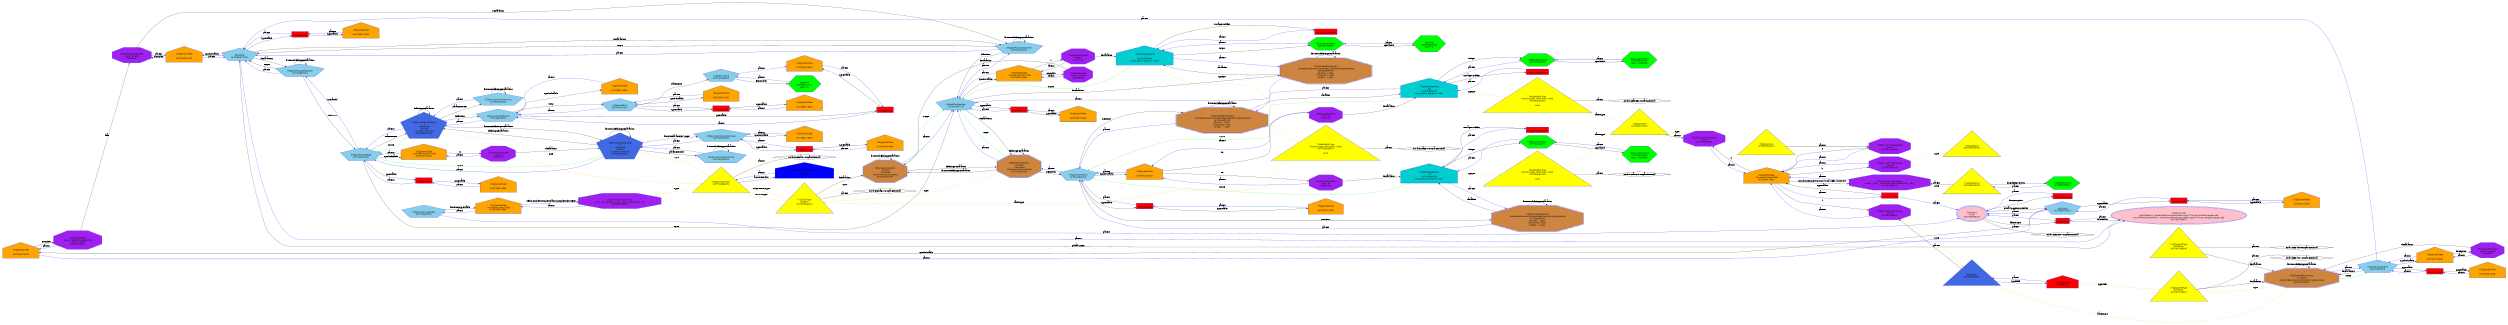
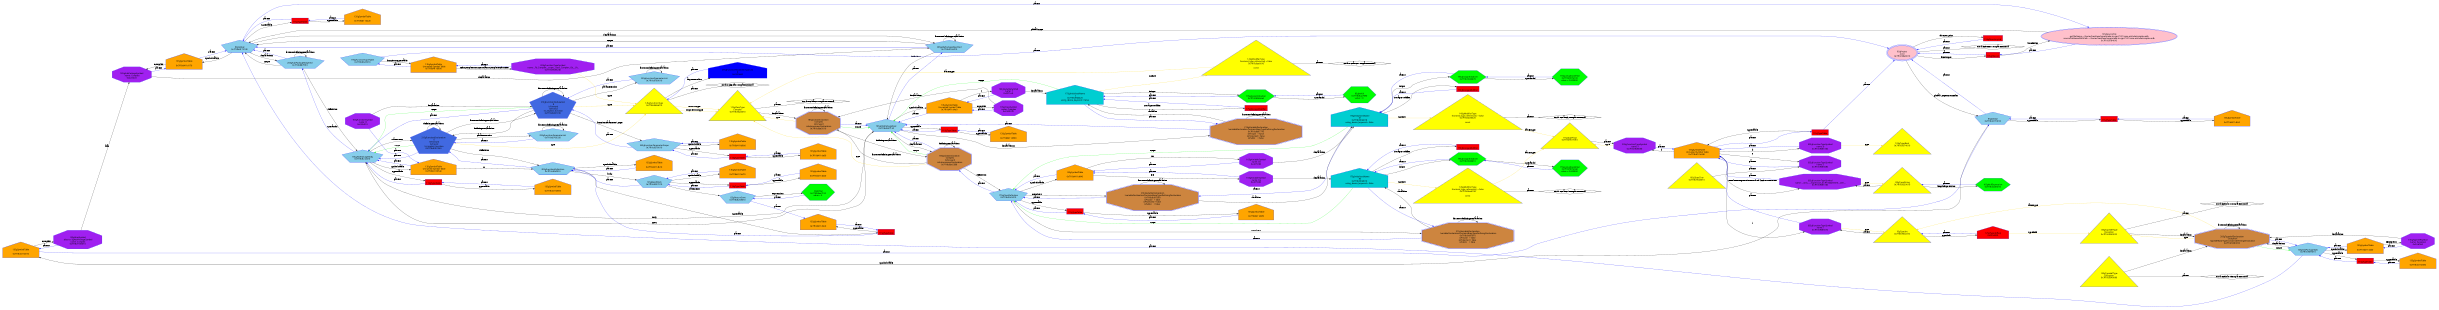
  digraph {
    rankdir=LR
    node [color=blue fillcolor=orange fontcolor=black fontname="7x13bold" peripheries=1 regular=0 shape=polygon sides=5 style=filled]
    edge [dir=forward]
    n1 [label="\n13SgSymbolTable\n  \n  0x7f18d411d010  " shape=house]
    n2 [fillcolor=purple label="\n13SgAliasSymbol\n alias to: SgAdaPackageSymbol\n name: Complex\n  0x7f18c915e010  " sides=8]
    n3 [fillcolor=skyblue label="\n8SgGlobal\n  0x7f18d4173010  "]
    n4 [fillcolor=purple label="\n18SgAdaPackageSymbol\n name: Complex\n  0x22c6cc0  " sides=8]
    n5 [fillcolor=red label="\n11SgTypeTable" sides=4]
    n6 [fillcolor=pink label="\n9SgProject\n  a.out  \n  0x7f18c98e8010  " peripheries=3 shape=ellipse]
    n7 [label="\n13SgSymbolTable\n  \n  0x7f18d411d170  " shape=house]
    n8 [fillcolor=skyblue label="\n20SgAdaPackageSpecDecl\n  0x7f18c91a5010  "]
    n9 [label="\n13SgSymbolTable\n  \n  0x7f18d411d0c0  " shape=house]
    n10 [fillcolor=red label="\n10SgFileList" sides=4]
    n11 [fillcolor=red label="\n15SgDirectoryList" sides=4]
    "0x7f18c98e8010__parent__null" [shape=diamond color="" fillcolor="" fontcolor="" fontname="" peripheries="" regular="" sides="" style=""]
    n13 [fillcolor=skyblue label="\n8SgGlobal\n  0x7f18d4173128  "]
    n14 [fillcolor=red label="\n11SgTypeTable" sides=4]
    n15 [fillcolor=pink label="\n12SgSourceFile\n  getFileName = /home/liao6/workspace/ada-to-cpp-FY21/rose-ast/ada/complex.adb  \n  sourceFileNameWithPath = /home/liao6/workspace/ada-to-cpp-FY21/rose-ast/ada/complex.adb  \n  0x7f18c9784010  " peripheries=2 shape=ellipse]
    n16 [fillcolor=skyblue label="\n20SgAdaPackageBodyDecl\n  0x7f18c887f010  "]
    n17 [fillcolor=skyblue label="\n16SgAdaPackageSpec\n  0x7f18c96f7130  "]
    n18 [label="\n13SgSymbolTable\n  \n  0x7f18d411d220  " shape=house]
    n19 [fillcolor=skyblue label="\n16SgAdaPackageBody\n  0x7f18c8a1a010  "]
    n20 [label="\n13SgSymbolTable\n  \n  0x7f18d411d2d0  " shape=house]
    n21 [fillcolor=purple label="\n15SgTypedefSymbol\n name: Exception\n  0x22af5b0  " sides=8]
    n22 [fillcolor=skyblue label="\n16SgAdaPackageSpec\n  0x7f18c96f7010  "]
    n23 [fillcolor=peru label="\n20SgTypedefDeclaration\n  Exception\n  !typedefBaseTypeContainsDefiningDeclaration\n  0x7f18c9383010  " peripheries=2 sides=8]
    n24 [fillcolor=red label="\n11SgTypeTable" sides=4]
-   n25 [fillcolor=royalblue label="\n9SgTypeInt\n  0x7f18c96bc010  \n   \n   " sides=3]
+   n25 [fillcolor=yellow label="\n9SgTypeInt\n  0x7f18c96bc010  \n   \n   " sides=3]
    n26 [fillcolor=yellow label="\n13SgTypedefType\nException\n  0x7f18c9340010  \n   \n   " sides=3]
    n27 [label="\n13SgSymbolTable\n  \n  0x7f18d411d380  " shape=house]
    n28 [label="\n13SgSymbolTable\n  Unnamed Symbol Table\n  0x7f18d411d430  " shape=house]
    n29 [fillcolor=purple label="\n20SgFunctionTypeSymbol\n name: __strb____expression_0x7f18d4265010__stre__\n  0x7f18c96851d0  " sides=8]
    n30 [fillcolor=purple label="\n20SgFunctionTypeSymbol\n name: b\n  0x7f18c9685160  " sides=8]
    n31 [fillcolor=purple label="\n20SgFunctionTypeSymbol\n name: f\n  0x7f18c96850f0  " sides=8]
    n32 [fillcolor=purple label="\n20SgFunctionTypeSymbol\n name: c\n  0x7f18c9685080  " sides=8]
    n33 [fillcolor=purple label="\n20SgFunctionTypeSymbol\n name: i\n  0x7f18c9685010  " sides=8]
    n34 [fillcolor=red label="\n11SgTypeTable" sides=4]
    n35 [fillcolor=yellow label="\n12SgTypeString\n  0x7f18c9539010  \n   \n   " sides=3]
    n36 [fillcolor=yellow label="\n10SgTypeBool\n  0x7f18c9574010  \n   \n   " sides=3]
    n37 [fillcolor=yellow label="\n11SgTypeFloat\n  0x7f18c9617010  \n   \n   " sides=3]
    n38 [fillcolor=green label="\n16SgNullExpression\n  0x7f18d4265010  " sides=6]
    n39 [fillcolor=yellow label="\n10SgTypeChar\n  0x7f18c964e010  \n   \n   " sides=3]
    n40 [fillcolor=red label="\n12SgTypedefSeq\n  0x2294020  " shape=house]
    n41 [label="\n13SgSymbolTable\n  Unnamed Symbol Table\n  0x7f18d411d4e0  " shape=house]
    n42 [fillcolor=purple label="\n16SgVariableSymbol\n name: I\n  0x22f1cc0  " sides=8]
    n43 [fillcolor=purple label="\n13SgClassSymbol\n name: Complex\n  0x2309370  " sides=8]
    n44 [fillcolor=darkturquoise label="\n17SgInitializedName\n  I\n  0x7f18c8f4d420  \n  using_device_keyword = false  " shape=house]
    n45 [fillcolor=peru label="\n18SgClassDeclaration\n  Complex\n  isForward\n  isAutonomousDeclaration\n  0x7f18c8be5010  " peripheries=2 sides=8]
    n46 [fillcolor=red label="\n11SgTypeTable" sides=4]
    n47 [fillcolor=peru label="\n21SgVariableDeclaration\n  !variableDeclarationContainsBaseTypeDefiningDeclaration\n  0x7f18c8d97710  \n isPrivate   = false  \n isProtected = false  \n isPublic    = false  " peripheries=2 sides=8]
    n48 [fillcolor=peru label="\n18SgClassDeclaration\n  Complex\n  !isForward\n  isAutonomousDeclaration\n  0x7f18c8be5388  " peripheries=2 sides=8]
    n49 [fillcolor=red label="\n17SgStorageModifier" sides=4]
    n50 [fillcolor=yellow label="\n14SgModifierType\n    frontend_type_reference() = false    \n  0x7f18c8ae6010  \n   \n const \n   " sides=3]
    n51 [fillcolor=green label="\n19SgAssignInitializer\n  0x7f18c904b0e0  " sides=6]
    n52 [fillcolor=yellow label="\n11SgClassType\nComplex\n  0x7f18c8ba6010  \n   \n   " sides=3]
    n53 [label="\n13SgSymbolTable\n  \n  0x7f18d411d590  " shape=house]
    n54 [label="\n13SgSymbolTable\n  Unnamed Symbol Table\n  0x7f18d411d7a0  " shape=house]
    n55 [fillcolor=red label="\n11SgTypeTable" sides=4]
    n56 [fillcolor=royalblue label="\n21SgFunctionDeclaration\n  II\n  !isForward\n  !isFriend\n  !is_implicit_function\n  0x7f18c8401540  "]
    n57 [fillcolor=skyblue label="\n17SgClassDefinition\n  0x7f18c90c5010  "]
    n58 [label="\n13SgSymbolTable\n  \n  0x7f18d411d640  " shape=house]
    n59 [fillcolor=purple label="\n16SgVariableSymbol\n name: Im\n  0x22f1c90  " sides=8]
    n60 [fillcolor=purple label="\n16SgVariableSymbol\n name: Re\n  0x22f1c60  " sides=8]
    n61 [fillcolor=darkturquoise label="\n17SgInitializedName\n  Im\n  0x7f18c8f4d218  \n  using_device_keyword = false  " shape=house]
    n62 [fillcolor=darkturquoise label="\n17SgInitializedName\n  Re\n  0x7f18c8f4d010  \n  using_device_keyword = false  " shape=house]
    n63 [fillcolor=red label="\n11SgTypeTable" sides=4]
    n64 [fillcolor=peru label="\n21SgVariableDeclaration\n  !variableDeclarationContainsBaseTypeDefiningDeclaration\n  0x7f18c8d97010  \n isPrivate   = false  \n isProtected = false  \n isPublic    = false  " peripheries=2 sides=8]
    n65 [fillcolor=peru label="\n21SgVariableDeclaration\n  !variableDeclarationContainsBaseTypeDefiningDeclaration\n  0x7f18c8d97390  \n isPrivate   = false  \n isProtected = false  \n isPublic    = false  " peripheries=2 sides=8]
    n66 [fillcolor=red label="\n17SgStorageModifier" sides=4]
    n67 [fillcolor=yellow label="\n14SgModifierType\n    frontend_type_reference() = false    \n  0x7f18c8ae6320  \n   \n const \n   " sides=3]
    n68 [fillcolor=green label="\n19SgAssignInitializer\n  0x7f18c904b078  " sides=6]
    n69 [fillcolor=red label="\n17SgStorageModifier" sides=4]
    n70 [fillcolor=yellow label="\n14SgModifierType\n    frontend_type_reference() = false    \n  0x7f18c8ae6198  \n   \n const \n   " sides=3]
    n71 [fillcolor=green label="\n19SgAssignInitializer\n  0x7f18c904b010  " sides=6]
    n72 [label="\n13SgSymbolTable\n  \n  0x7f18d411d6f0  " shape=house]
    n73 [fillcolor=purple label="\n16SgFunctionSymbol\n name: II\n  0x233c010  " sides=8]
    n74 [fillcolor=royalblue label="\n21SgFunctionDeclaration\n  II\n  isForward\n  !isFriend\n  !is_implicit_function\n  0x7f18c8401010  "]
    n75 [fillcolor=yellow label="\n14SgFunctionType\n  0x7f18c868a010  \n   \n   " sides=3]
    n76 [fillcolor=skyblue label="\n24SgFunctionParameterScope\n  0x7f18c8378010  "]
    n77 [fillcolor=skyblue label="\n23SgFunctionParameterList\n  0x7f18c8700010  "]
    n78 [label="\n13SgSymbolTable\n  \n  0x7f18d411d850  " shape=house]
    n79 [fillcolor=skyblue label="\n20SgFunctionDefinition\n  0x7f18c82df010  "]
    n80 [fillcolor=skyblue label="\n23SgFunctionParameterList\n  0x7f18c8700320  "]
    n81 [label="\n13SgSymbolTable\n  Unnamed Symbol Table\n  0x7f18d411d900  " shape=house]
    n82 [fillcolor=purple label="\n20SgFunctionTypeSymbol\n name: _Fb_Complex__scope__class_Complex_Gb___Fe_\n  0x7f18c9685240  " sides=8]
    n83 [fillcolor=skyblue label="\n19SgFunctionTypeTable\n  0x7f18c86d1010  "]
    n84 [fillcolor=blue label="\n27SgFunctionParameterTypeList\n  0  \n  0x2320a80  " shape=house]
    "0x7f18c868a010__parent__null" [shape=diamond color="" fillcolor="" fontcolor="" fontname="" peripheries="" regular="" sides="" style=""]
    n86 [label="\n13SgSymbolTable\n  \n  0x7f18d411d9b0  " shape=house]
    n87 [fillcolor=red label="\n11SgTypeTable" sides=4]
    n88 [label="\n13SgSymbolTable\n  \n  0x7f18d411da60  " shape=house]
    n89 [label="\n13SgSymbolTable\n  \n  0x7f18d411db10  " shape=house]
    n90 [fillcolor=red label="\n11SgTypeTable" sides=4]
    n91 [fillcolor=skyblue label="\n12SgBasicBlock\n  0x7f18c8237010  "]
    n92 [label="\n13SgSymbolTable\n  \n  0x7f18d411dbc0  " shape=house]
    n93 [label="\n13SgSymbolTable\n  \n  0x7f18d411dc70  " shape=house]
    n94 [fillcolor=red label="\n11SgTypeTable" sides=4]
    n95 [fillcolor=skyblue label="\n12SgReturnStmt\n  0x7f18c8208010  "]
    n96 [label="\n13SgSymbolTable\n  \n  0x7f18d411dd20  " shape=house]
    n97 [fillcolor=green label="\n8SgIntVal\n  0x7f18c8aa7010  \n value = 0  " sides=6]
    "0x7f18c8ae6198__parent__null" [shape=diamond color="" fillcolor="" fontcolor="" fontname="" peripheries="" regular="" sides="" style=""]
    n99 [fillcolor=green label="\n15SgLongDoubleVal\n  0x7f18c907e0a0  \n value = 0.000000  " sides=6]
    "0x7f18c8ae6320__parent__null" [shape=diamond color="" fillcolor="" fontcolor="" fontname="" peripheries="" regular="" sides="" style=""]
    n101 [fillcolor=green label="\n15SgLongDoubleVal\n  0x7f18c907e130  \n value = 0.000000  " sides=6]
    "0x7f18c8ae6010__parent__null" [shape=diamond color="" fillcolor="" fontcolor="" fontname="" peripheries="" regular="" sides="" style=""]
    n103 [fillcolor=green label="\n8SgIntVal\n  0x7f18c8aa7090  \n value = 0  " sides=6]
    "0x7f18c9340010__parent__null" [shape=diamond color="" fillcolor="" fontcolor="" fontname="" peripheries="" regular="" sides="" style=""]
    "0x7f18c8ba6010__parent__null" [shape=diamond color="" fillcolor="" fontcolor="" fontname="" peripheries="" regular="" sides="" style=""]
    n106 [fillcolor=yellow label="\n13SgTypedefType\nException\n  0x7f18c9340098  \n   \n   " sides=3]
    "0x7f18c9340098__parent__null" [shape=diamond color="" fillcolor="" fontcolor="" fontname="" peripheries="" regular="" sides="" style=""]
    n1 -> n2 [label=Complex]
    n1 -> n3 [color=blue label=parent]
    n2 -> n1 [color=blue label=parent]
    n2 -> n4 [label=alias]
    n3 -> n1 [label=symbol_table]
    n3 -> n5 [label=type_table]
    n3 -> n6 [color=blue label=parent]
    n4 -> n7 [color=blue label=parent]
    n4 -> n8 [label=declaration]
    n5 -> n3 [color=blue label=parent]
    n5 -> n9 [label=type_table]
    n6 -> n3 [label=globalScopeAcrossFiles]
    n6 -> n10 [label=fileList_ptr]
    n6 -> n11 [label=directoryList]
    n6 -> "0x7f18c98e8010__parent__null" [dir=none label=parent]
    n7 -> n4 [label=Complex]
    n7 -> n13 [color=blue label=parent]
    n8 -> n8 [label=firstNondefiningDeclaration]
    n8 -> n13 [label=scope]
    n8 -> n13 [color=blue label=parent]
    n8 -> n17 [label=definition]
    n9 -> n5 [color=blue label=parent]
    n10 -> n6 [color=blue label=parent]
    n10 -> n15 [label=listOfFiles]
    n11 -> n6 [color=blue label=parent]
    n13 -> n7 [label=symbol_table]
    n13 -> n8 [label=declarations]
    n13 -> n14 [label=type_table]
    n13 -> n15 [color=blue label=parent]
    n13 -> n16 [label=declarations]
    n14 -> n13 [color=blue label=parent]
    n14 -> n18 [label=type_table]
    n15 -> n10 [color=blue label=parent]
    n15 -> n13 [label=globalScope]
    n16 -> n13 [label=scope]
    n16 -> n13 [color=blue label=parent]
    n16 -> n16 [label=firstNondefiningDeclaration]
    n16 -> n19 [label=definition]
    n17 -> n8 [color=blue label=parent]
+   n17 -> n19 [label=body]
    n17 -> n41 [label=symbol_table]
    n17 -> n46 [label=type_table]
    n17 -> n47 [label=declarations]
    n17 -> n48 [label=declarations]
    n18 -> n14 [color=blue label=parent]
    n19 -> n16 [color=blue label=operand_i]
    n19 -> n17 [label=spec]
    n19 -> n54 [label=symbol_table]
    n19 -> n55 [label=type_table]
    n19 -> n56 [label=statements]
    n20 -> n21 [label=Exception]
    n20 -> n22 [color=blue label=parent]
    n21 -> n20 [color=blue label=parent]
    n21 -> n23 [label=declaration]
    n22 -> n13 [color=blue label=parent]
    n22 -> n20 [label=symbol_table]
    n22 -> n23 [label=declarations]
    n22 -> n24 [label=type_table]
    n23 -> n22 [color=green label=scope]
    n23 -> n22 [color=blue label=parent]
    n23 -> n23 [label=firstNondefiningDeclaration]
    n23 -> n25 [color=gold1 label=base_type]
    n23 -> n26 [color=gold1 label=type]
    n24 -> n22 [color=blue label=parent]
    n24 -> n27 [label=type_table]
    n25 -> n33 [label=parent]
    n25 -> n40 [label=typedefs]
    n26 -> n23 [label=declaration]
    n26 -> "0x7f18c9340010__parent__null" [dir=none label=parent]
    n27 -> n24 [color=blue label=parent]
    n28 -> n29 [label=__strb____expression_0x7f18d4265010__stre__]
    n28 -> n30 [label=b]
    n28 -> n31 [label=f]
    n28 -> n32 [label=c]
    n28 -> n33 [label=i]
    n28 -> n34 [color=blue label=parent]
    n29 -> n28 [color=blue label=parent]
    n29 -> n35 [color=gold1 label=type]
    n30 -> n28 [color=blue label=parent]
    n30 -> n36 [color=gold1 label=type]
    n31 -> n28 [color=blue label=parent]
    n31 -> n37 [color=gold1 label=type]
    n32 -> n28 [color=blue label=parent]
    n33 -> n25 [color=gold1 label=type]
    n33 -> n28 [color=blue label=parent]
    n34 -> n6 [color=blue label=parent]
    n34 -> n28 [label=type_table]
    n35 -> n29 [label=parent]
    n35 -> n38 [label=lengthExpression]
    n37 -> n31 [label=parent]
    n38 -> n35 [color=blue label=parent]
    n39 -> n32 [label=parent]
    n40 -> n25 [color=blue label=parent]
    n40 -> n26 [color=gold1 label=typedefs]
    n41 -> n17 [color=blue label=parent]
    n41 -> n42 [label=I]
    n41 -> n43 [label=Complex]
    n42 -> n41 [color=blue label=parent]
    n42 -> n44 [label=declaration]
    n43 -> n41 [color=blue label=parent]
    n43 -> n45 [label=declaration]
    n44 -> n17 [color=green label=scope]
    n44 -> n47 [color=blue label=parent]
    n44 -> n49 [label=storageModifier]
    n44 -> n50 [color=gold1 label=typeptr]
    n44 -> n51 [label=initptr]
    n45 -> n17 [color=green label=scope]
    n45 -> n17 [color=blue label=parent]
    n45 -> n45 [label=firstNondefiningDeclaration]
    n45 -> n48 [label=definingDeclaration]
    n45 -> n52 [color=gold1 label=type]
    n46 -> n17 [color=blue label=parent]
    n46 -> n53 [label=type_table]
    n47 -> n17 [color=blue label=parent]
    n47 -> n44 [label=variables]
    n47 -> n47 [label=firstNondefiningDeclaration]
    n48 -> n17 [color=green label=scope]
    n48 -> n17 [color=blue label=parent]
    n48 -> n45 [label=firstNondefiningDeclaration]
    n48 -> n48 [label=definingDeclaration]
    n48 -> n52 [color=gold1 label=type]
    n48 -> n57 [label=definition]
    n49 -> n44 [color=blue label=parent]
    n50 -> n52 [color=gold1 label=base_type]
    n50 -> "0x7f18c8ae6010__parent__null" [dir=none label=parent]
    n51 -> n44 [color=blue label=parent]
    n51 -> n103 [label=operand_i]
    n52 -> n45 [label=declaration]
    n52 -> "0x7f18c8ba6010__parent__null" [dir=none label=parent]
    n53 -> n46 [color=blue label=parent]
    n54 -> n19 [color=blue label=parent]
-   n54 -> n73 [label=II]
+   n54 -> n79 [label=II]
    n55 -> n19 [color=blue label=parent]
    n55 -> n78 [label=type_table]
    n56 -> n19 [color=green label=scope]
    n56 -> n19 [color=blue label=parent]
    n56 -> n56 [label=definingDeclaration]
    n56 -> n74 [label=firstNondefiningDeclaration]
    n56 -> n75 [color=gold1 label=type]
    n56 -> n79 [label=definition]
    n56 -> n80 [label=parameterList]
    n57 -> n48 [color=blue label=parent]
    n57 -> n58 [label=symbol_table]
    n57 -> n63 [label=type_table]
    n57 -> n64 [label=members]
    n57 -> n65 [label=members]
    n58 -> n57 [color=blue label=parent]
    n58 -> n59 [label=Im]
    n58 -> n60 [label=Re]
    n59 -> n58 [color=blue label=parent]
    n59 -> n61 [label=declaration]
    n60 -> n58 [color=blue label=parent]
    n60 -> n62 [label=declaration]
    n61 -> n57 [color=green label=scope]
    n61 -> n65 [color=blue label=parent]
    n61 -> n66 [label=storageModifier]
    n61 -> n67 [color=gold1 label=typeptr]
    n61 -> n68 [label=initptr]
    n62 -> n57 [color=green label=scope]
    n62 -> n64 [color=blue label=parent]
    n62 -> n69 [label=storageModifier]
    n62 -> n70 [color=gold1 label=typeptr]
    n62 -> n71 [label=initptr]
    n63 -> n57 [color=blue label=parent]
    n63 -> n72 [label=type_table]
    n64 -> n57 [color=blue label=parent]
    n64 -> n62 [label=variables]
    n64 -> n64 [label=firstNondefiningDeclaration]
    n65 -> n57 [color=blue label=parent]
    n65 -> n61 [label=variables]
    n65 -> n65 [label=firstNondefiningDeclaration]
    n66 -> n61 [color=blue label=parent]
    n67 -> n37 [color=gold1 label=base_type]
    n67 -> "0x7f18c8ae6320__parent__null" [dir=none label=parent]
    n68 -> n61 [color=blue label=parent]
    n68 -> n101 [label=operand_i]
    n69 -> n62 [color=blue label=parent]
    n70 -> n37 [color=gold1 label=base_type]
    n70 -> "0x7f18c8ae6198__parent__null" [dir=none label=parent]
    n71 -> n62 [color=blue label=parent]
    n71 -> n99 [label=operand_i]
    n72 -> n63 [color=blue label=parent]
    n73 -> n54 [color=blue label=parent]
    n73 -> n74 [label=declaration]
    n74 -> n19 [color=green label=scope]
    n74 -> n19 [color=blue label=parent]
    n74 -> n56 [label=definingDeclaration]
    n74 -> n74 [label=firstNondefiningDeclaration]
    n74 -> n75 [color=gold1 label=type]
    n74 -> n76 [label=functionParameterScope]
    n74 -> n77 [label=parameterList]
    n75 -> n52 [color=gold1 label=return_type]
    n75 -> n52 [color=gold1 label=orig_return_type]
    n75 -> n84 [label=argument_list]
    n75 -> "0x7f18c868a010__parent__null" [dir=none label=parent]
    n76 -> n74 [color=blue label=parent]
    n76 -> n86 [label=symbol_table]
    n76 -> n87 [label=type_table]
    n77 -> n74 [color=blue label=parent]
    n77 -> n77 [label=firstNondefiningDeclaration]
    n78 -> n55 [color=blue label=parent]
    n79 -> n56 [color=blue label=parent]
    n79 -> n89 [label=symbol_table]
    n79 -> n90 [label=type_table]
    n79 -> n91 [label=body]
    n80 -> n56 [color=blue label=parent]
    n80 -> n80 [label=firstNondefiningDeclaration]
    n81 -> n82 [label=_Fb_Complex__scope__class_Complex_Gb___Fe_]
    n81 -> n83 [color=blue label=parent]
    n82 -> n75 [color=gold1 label=type]
    n82 -> n81 [color=blue label=parent]
    n83 -> n6 [color=blue label=parent]
    n83 -> n81 [label=function_type_table]
    n84 -> n75 [color=blue label=parent]
    n86 -> n76 [color=blue label=parent]
    n87 -> n76 [color=blue label=parent]
    n87 -> n88 [label=type_table]
    n88 -> n87 [color=blue label=parent]
    n89 -> n79 [color=blue label=parent]
    n90 -> n79 [color=blue label=parent]
    n90 -> n92 [label=type_table]
    n91 -> n79 [color=blue label=parent]
    n91 -> n93 [label=symbol_table]
    n91 -> n94 [label=type_table]
    n91 -> n95 [label=statements]
    n92 -> n90 [color=blue label=parent]
    n93 -> n91 [color=blue label=parent]
    n94 -> n91 [color=blue label=parent]
    n94 -> n96 [label=type_table]
    n95 -> n92 [color=blue label=parent]
    n95 -> n97 [label=expression]
    n96 -> n94 [color=blue label=parent]
    n97 -> n95 [color=blue label=parent]
    n99 -> n71 [color=blue label=parent]
    n101 -> n68 [color=blue label=parent]
    n103 -> n51 [color=blue label=parent]
    n106 -> n23 [label=declaration]
    n106 -> "0x7f18c9340098__parent__null" [dir=none label=parent]
  }
